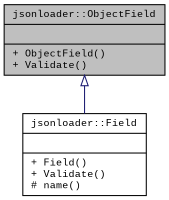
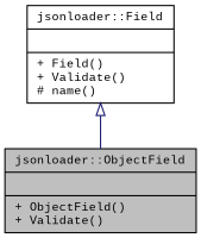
  digraph {
    fontname="Liberation Mono"
    node [color=black fontname="Liberation Mono" fontsize=10 shape=record style=filled]
    n1 [fillcolor=grey75 fontcolor=black height=0.2 label="{jsonloader::ObjectField\n||+ ObjectField()\l+ Validate()\l}" width=0.4]
    n2 [fillcolor=white height=0.2 label="{jsonloader::Field\n||+ Field()\l+ Validate()\l# name()\l}" width=0.4]
-   n1 -> n2 [arrowtail=onormal color=midnightblue dir=back fontname="Liberation Mono" fontsize=10 labelfontname=Helvetica labelfontsize=10 style=solid]
+   n2 -> n1 [arrowtail=onormal color=midnightblue dir=back fontname="Liberation Mono" fontsize=10 labelfontname=Helvetica labelfontsize=10 style=solid]
  }
